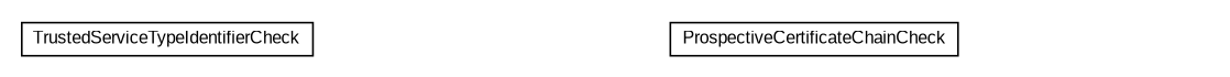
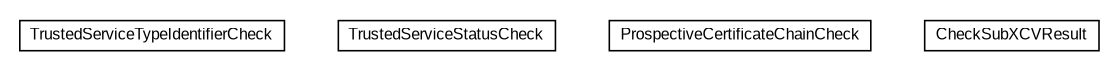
  digraph {
    nodesep=0.25
    ranksep=0.5
    node [fontcolor=black fontname=arial fontsize=10.0 shape=plaintext]
    n1 [label=<<table title="eu.europa.esig.dss.validation.process.bbb.xcv.checks.TrustedServiceTypeIdentifierCheck" border="0" cellborder="1" cellspacing="0" cellpadding="2" port="p" href="./TrustedServiceTypeIdentifierCheck.html"> 		<tr><td><table border="0" cellspacing="0" cellpadding="1"> <tr><td align="center" balign="center"> TrustedServiceTypeIdentifierCheck </td></tr> 		</table></td></tr> 		</table>>]
+   n2 [label=<<table title="eu.europa.esig.dss.validation.process.bbb.xcv.checks.TrustedServiceStatusCheck" border="0" cellborder="1" cellspacing="0" cellpadding="2" port="p" href="./TrustedServiceStatusCheck.html"> 		<tr><td><table border="0" cellspacing="0" cellpadding="1"> <tr><td align="center" balign="center"> TrustedServiceStatusCheck </td></tr> 		</table></td></tr> 		</table>>]
    n3 [label=<<table title="eu.europa.esig.dss.validation.process.bbb.xcv.checks.ProspectiveCertificateChainCheck" border="0" cellborder="1" cellspacing="0" cellpadding="2" port="p" href="./ProspectiveCertificateChainCheck.html"> 		<tr><td><table border="0" cellspacing="0" cellpadding="1"> <tr><td align="center" balign="center"> ProspectiveCertificateChainCheck </td></tr> 		</table></td></tr> 		</table>>]
+   n4 [label=<<table title="eu.europa.esig.dss.validation.process.bbb.xcv.checks.CheckSubXCVResult" border="0" cellborder="1" cellspacing="0" cellpadding="2" port="p" href="./CheckSubXCVResult.html"> 		<tr><td><table border="0" cellspacing="0" cellpadding="1"> <tr><td align="center" balign="center"> CheckSubXCVResult </td></tr> 		</table></td></tr> 		</table>>]
  }
